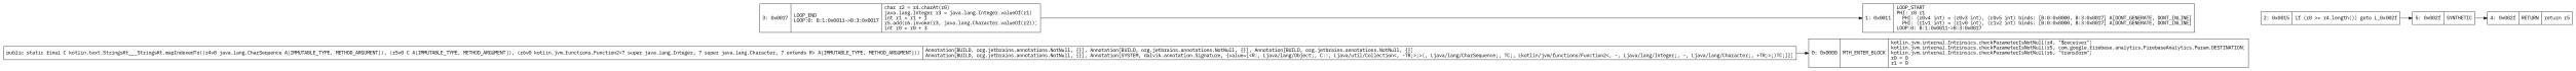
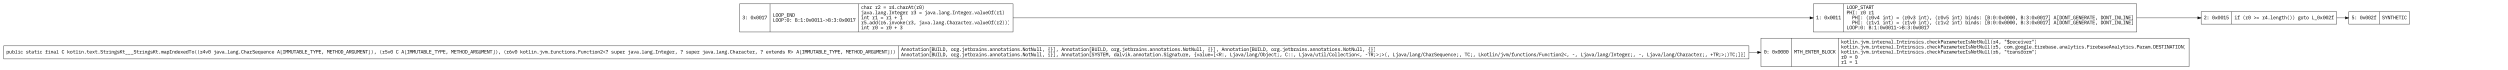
  digraph {
    fontname="IBM Plex Mono"
    rankdir=LR
    node [fontname="IBM Plex Mono" shape=record]
    edge [fontname="IBM Plex Mono"]
-   n1 [label="{0\:\ 0x0000|MTH_ENTER_BLOCK\l|kotlin.jvm.internal.Intrinsics.checkParameterIsNotNull(r4, \"$receiver\")\lkotlin.jvm.internal.Intrinsics.checkParameterIsNotNull(r5, com.google.firebase.analytics.FirebaseAnalytics.Param.DESTINATION)\lkotlin.jvm.internal.Intrinsics.checkParameterIsNotNull(r6, \"transform\")\lr0 = 0\lr1 = 0\l}"]
+   n1 [label="{0\:\ 0x0000|MTH_ENTER_BLOCK\l|kotlin.jvm.internal.Intrinsics.checkParameterIsNotNull(r4, \"$receiver\")\lkotlin.jvm.internal.Intrinsics.checkParameterIsNotNull(r5, com.google.firebase.analytics.FirebaseAnalytics.Param.DESTINATION)\lkotlin.jvm.internal.Intrinsics.checkParameterIsNotNull(r6, \"transform\")\lr0 = 0\lr1 = 1\l}"]
    n2 [label="{1\:\ 0x0011|LOOP_START\lPHI: r0 r1 \l  PHI: (r0v4 int) = (r0v3 int), (r0v5 int) binds: [B:0:0x0000, B:3:0x0017] A[DONT_GENERATE, DONT_INLINE]\l  PHI: (r1v1 int) = (r1v0 int), (r1v2 int) binds: [B:0:0x0000, B:3:0x0017] A[DONT_GENERATE, DONT_INLINE]\lLOOP:0: B:1:0x0011\-\>B:3:0x0017\l}"]
    n3 [label="{2\:\ 0x0015|if (r0 \>= r4.length()) goto L_0x002f\l}"]
    n4 [label="{5\:\ 0x002f|SYNTHETIC\l}"]
    n5 [label="{3\:\ 0x0017|LOOP_END\lLOOP:0: B:1:0x0011\-\>B:3:0x0017\l|char r2 = r4.charAt(r0)\ljava.lang.Integer r3 = java.lang.Integer.valueOf(r1)\lint r1 = r1 + 1\lr5.add(r6.invoke(r3, java.lang.Character.valueOf(r2)))\lint r0 = r0 + 3\l}"]
-   n6 [label="{4\:\ 0x002f|RETURN\l|return r5\l}"]
    n7 [label="{public static final C kotlin.text.StringsKt___StringsKt.mapIndexedTo((r4v0 java.lang.CharSequence A[IMMUTABLE_TYPE, METHOD_ARGUMENT]), (r5v0 C A[IMMUTABLE_TYPE, METHOD_ARGUMENT]), (r6v0 kotlin.jvm.functions.Function2\<? super java.lang.Integer, ? super java.lang.Character, ? extends R\> A[IMMUTABLE_TYPE, METHOD_ARGUMENT]))  | Annotation[BUILD, org.jetbrains.annotations.NotNull, \{\}], Annotation[BUILD, org.jetbrains.annotations.NotNull, \{\}], Annotation[BUILD, org.jetbrains.annotations.NotNull, \{\}]\lAnnotation[BUILD, org.jetbrains.annotations.NotNull, \{\}], Annotation[SYSTEM, dalvik.annotation.Signature, \{value=[\<R:, Ljava\/lang\/Object;, C::, Ljava\/util\/Collection\<, \-TR;\>;\>(, Ljava\/lang\/CharSequence;, TC;, Lkotlin\/jvm\/functions\/Function2\<, \-, Ljava\/lang\/Integer;, \-, Ljava\/lang\/Character;, +TR;\>;)TC;]\}]\l}"]
+   n2 -> n3
    n3 -> n4
-   n4 -> n6
    n5 -> n2
    n7 -> n1
  }
